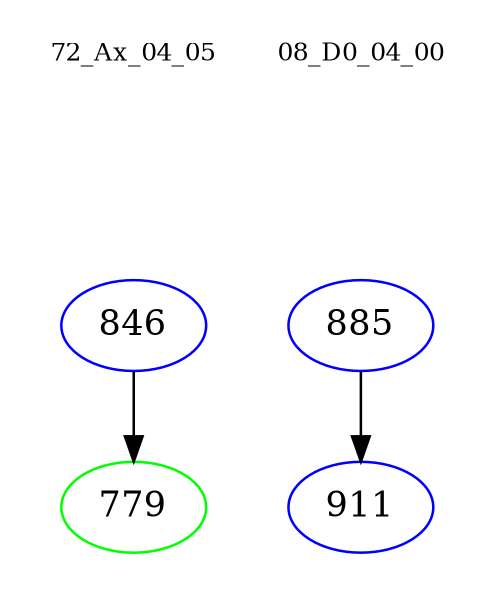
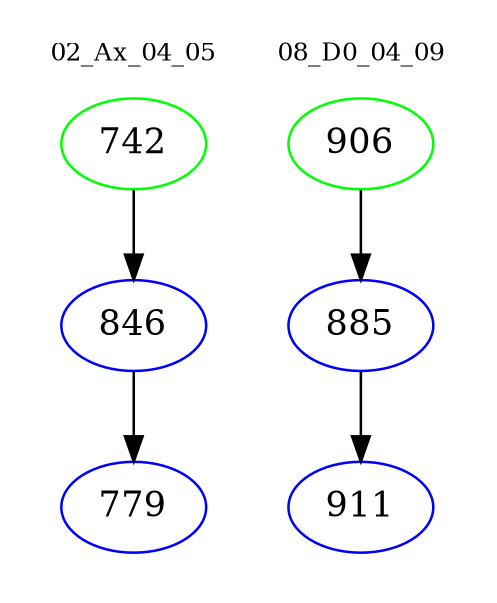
  digraph {
    node [color=green]
    edge [color=black]
+   n1 [label=742]
    n2 [color=blue label=846]
-   n3 [label=779]
+   n3 [color=blue label=779]
+   n4 [label=906]
    n5 [color=blue label=885]
    n6 [color=blue label=911]
    subgraph cluster_1 {
      color=white
      fontsize=10
-     label="72_Ax_04_05"
+     label="02_Ax_04_05"
+     n1
      n2
      n3
    }
    subgraph cluster_2 {
      color=white
      fontsize=10
-     label="08_D0_04_00"
+     label="08_D0_04_09"
+     n4
      n5
      n6
    }
+   n1 -> n2
    n2 -> n3
+   n4 -> n5
    n5 -> n6
  }
